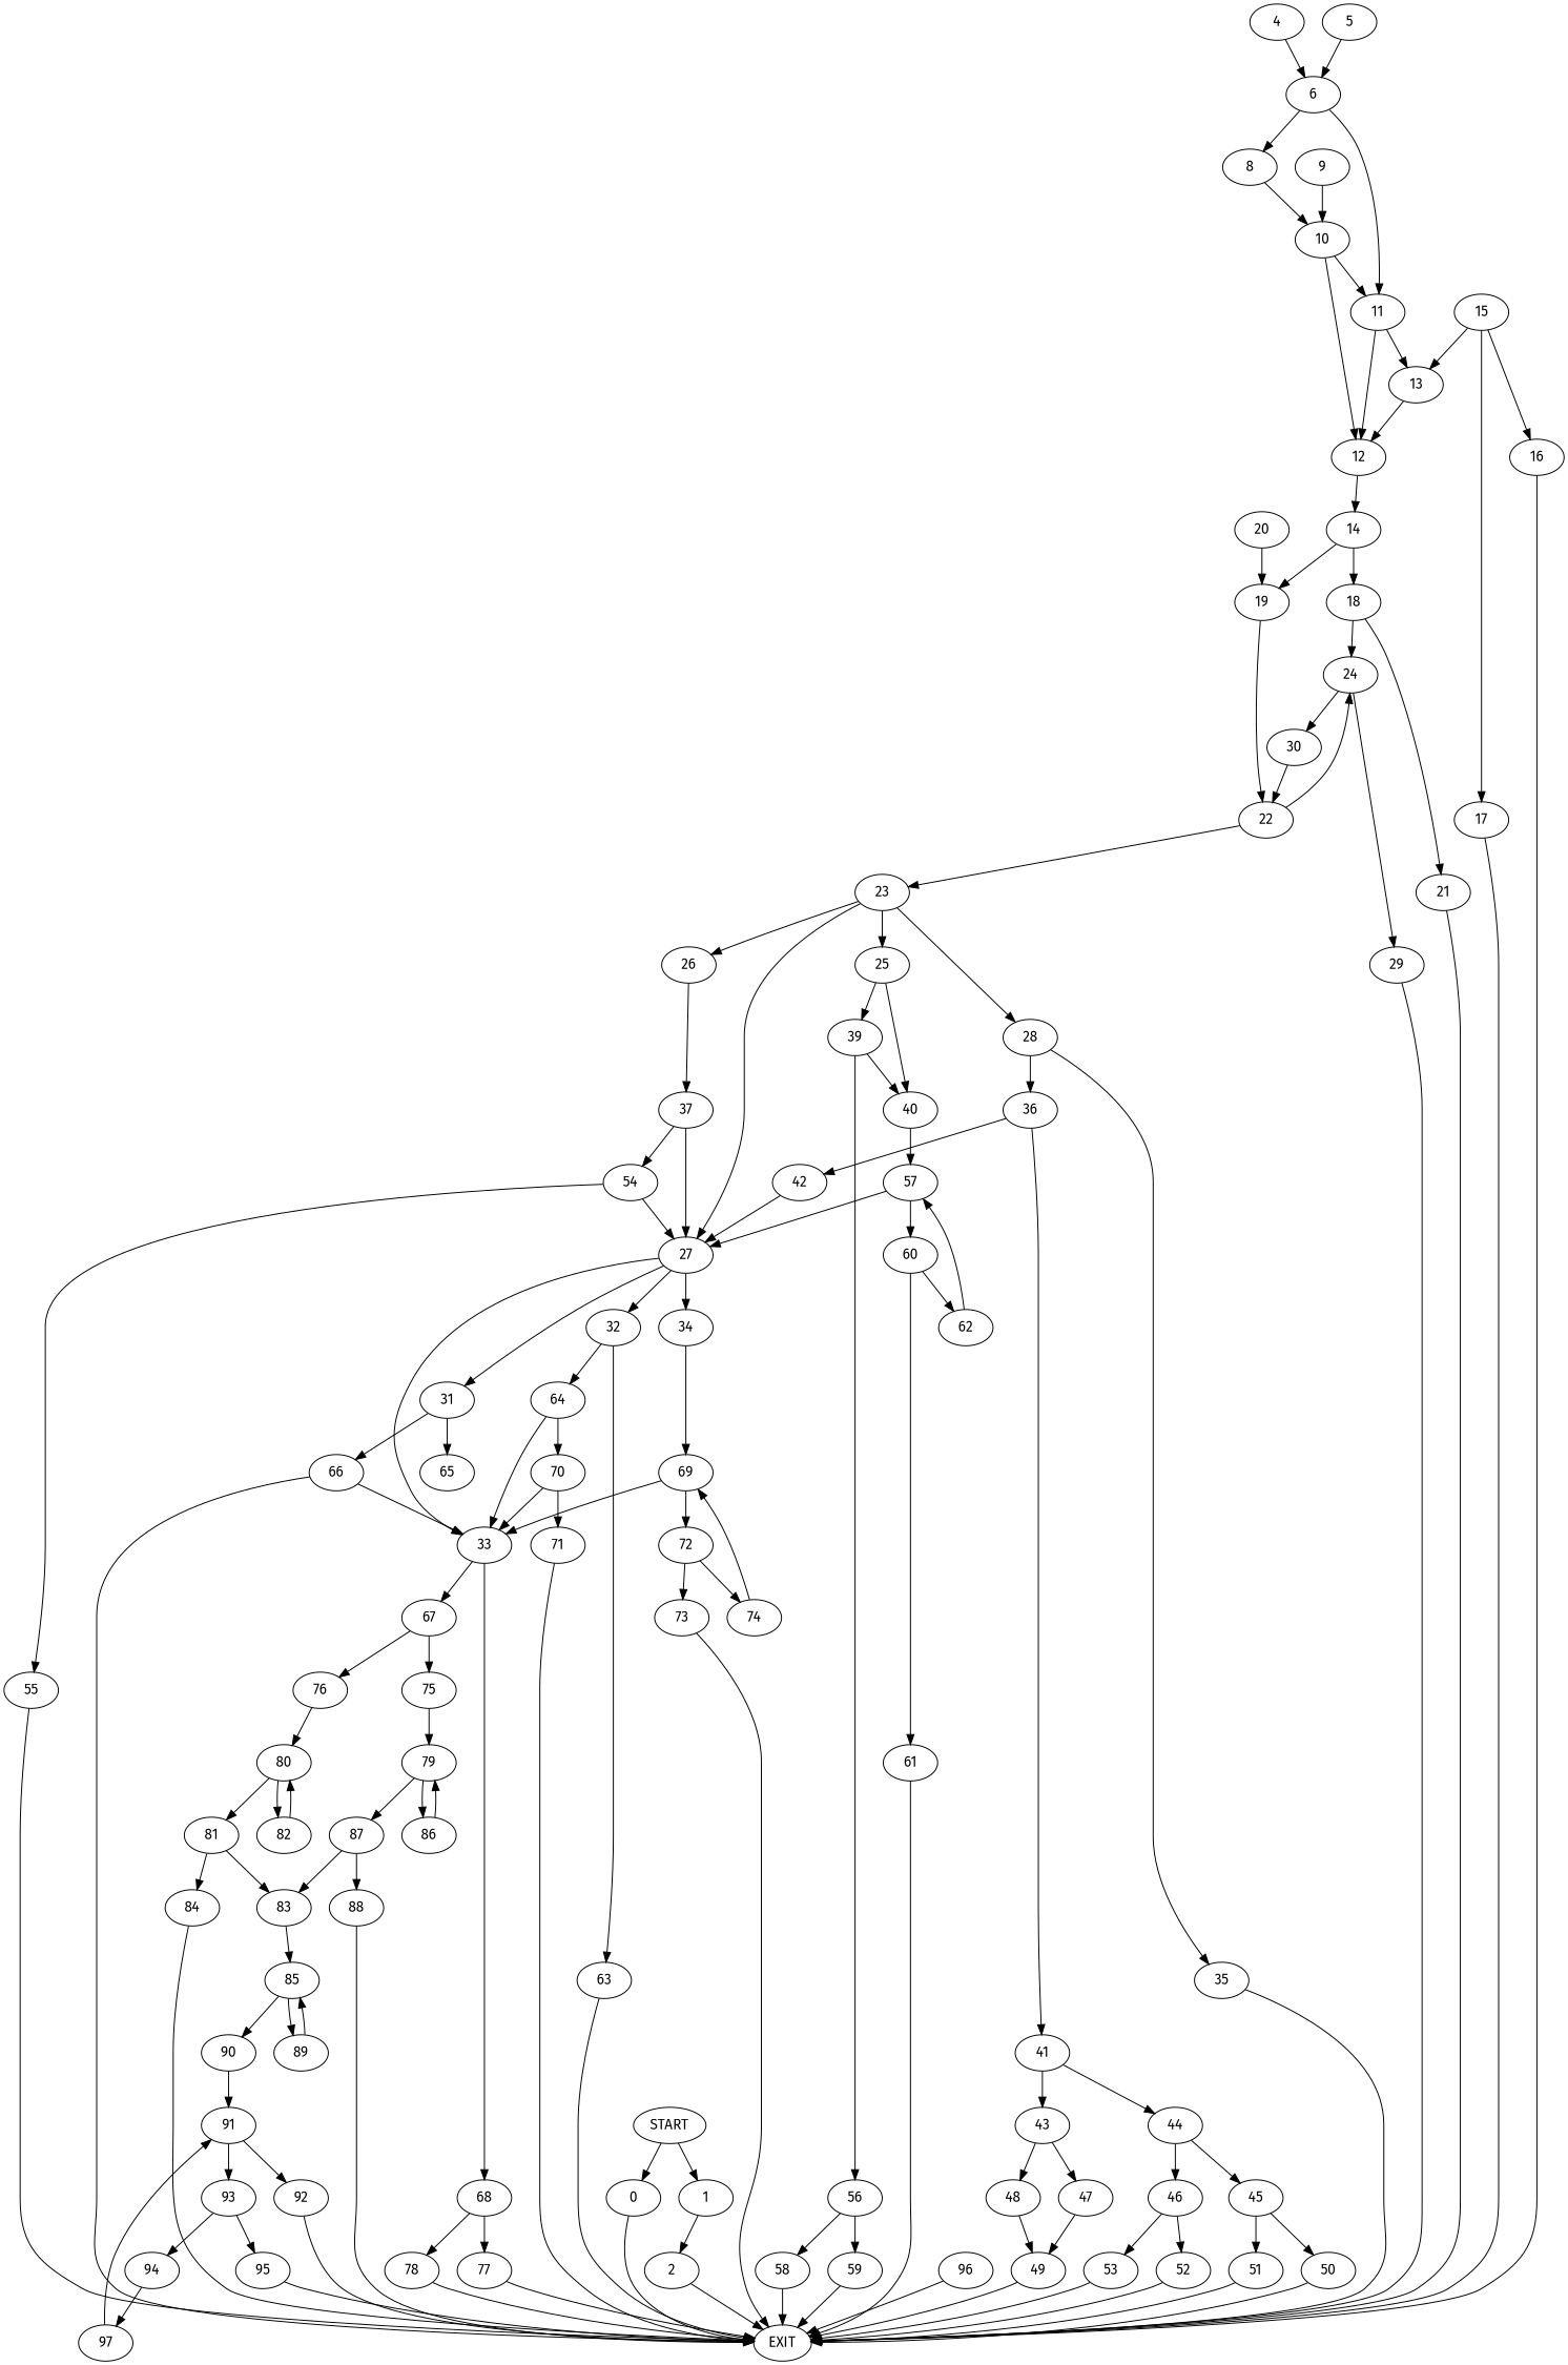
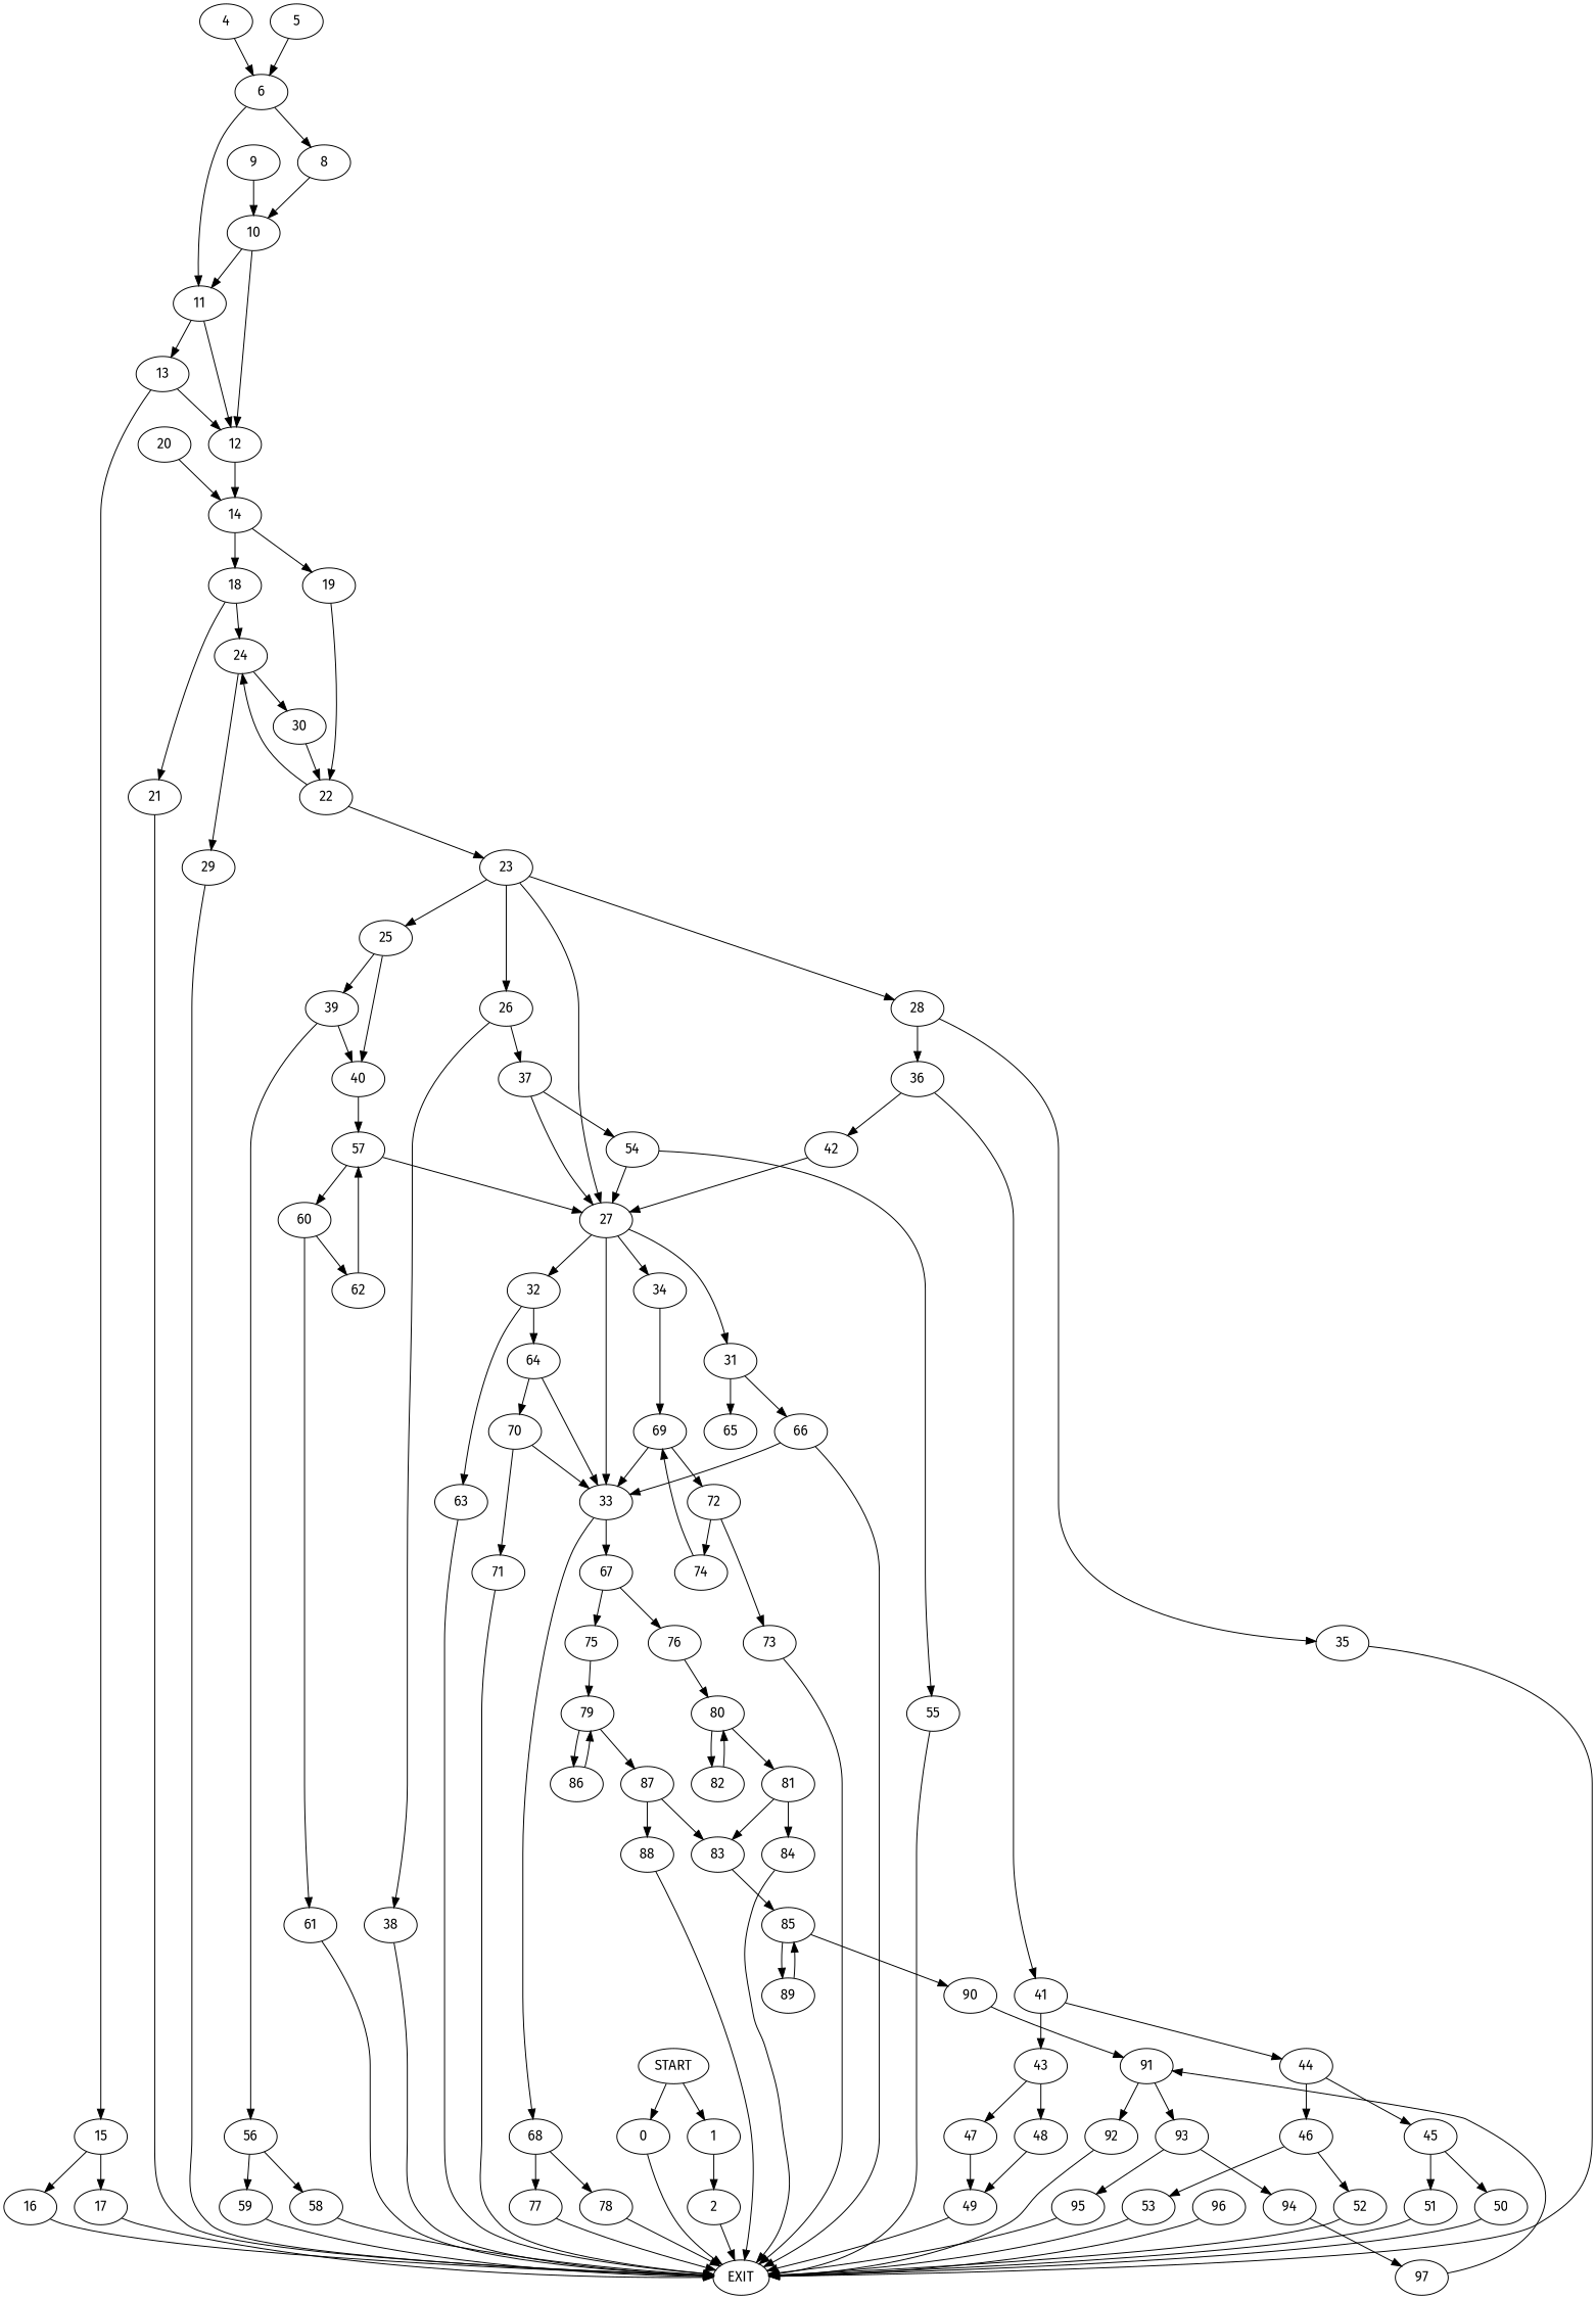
  digraph {
    fontname="Fira Sans"
    node [fontname="Fira Sans"]
    edge [fontname="Fira Sans"]
    n1 [label=START]
    1
    n3 [label=0]
    2
    n5 [label=EXIT]
    4
    6
    5
    8
    11
    10
    9
    12
    13
    14
    15
    18
    19
    16
    17
    21
    24
    22
    20
    23
    25
    26
    27
    28
    29
    30
    39
    40
    37
+   38
    31
    32
    33
    34
    35
    36
    56
    57
    54
    65
    66
    63
    64
    67
    68
    69
    41
    42
    70
    75
    76
    77
    78
    72
    43
    44
    55
    58
    59
    60
    47
    48
    45
    46
    49
    50
    51
    52
    53
    61
    62
    71
    79
    80
    73
    74
    86
    87
    81
    82
    83
    88
    84
    85
    89
    90
    91
    92
    93
    94
    95
    97
    96
    n1 -> 1
    n1 -> n3
    1 -> 2
    n3 -> n5
    2 -> n5
    4 -> 6
    6 -> 8
    6 -> 11
    5 -> 6
    8 -> 10
    11 -> 12
    11 -> 13
    10 -> 11
    10 -> 12
    9 -> 10
    12 -> 14
    13 -> 12
-   15 -> 13
+   13 -> 15
    14 -> 18
    14 -> 19
    15 -> 16
    15 -> 17
    18 -> 21
    18 -> 24
    19 -> 22
    16 -> n5
    17 -> n5
    21 -> n5
    24 -> 29
    24 -> 30
    22 -> 24
    22 -> 23
-   20 -> 19
+   20 -> 14
    23 -> 25
    23 -> 26
    23 -> 27
    23 -> 28
    25 -> 39
    25 -> 40
    26 -> 37
+   26 -> 38
    27 -> 31
    27 -> 32
    27 -> 33
    27 -> 34
    28 -> 35
    28 -> 36
    29 -> n5
    30 -> 22
    39 -> 40
    39 -> 56
    40 -> 57
    37 -> 27
    37 -> 54
+   38 -> n5
    31 -> 65
    31 -> 66
    32 -> 63
    32 -> 64
    33 -> 67
    33 -> 68
    34 -> 69
    35 -> n5
    36 -> 41
    36 -> 42
    56 -> 58
    56 -> 59
    57 -> 27
    57 -> 60
    54 -> 27
    54 -> 55
    66 -> n5
    66 -> 33
    63 -> n5
    64 -> 33
    64 -> 70
    67 -> 75
    67 -> 76
    68 -> 77
    68 -> 78
    69 -> 33
    69 -> 72
    41 -> 43
    41 -> 44
    42 -> 27
    70 -> 33
    70 -> 71
    75 -> 79
    76 -> 80
    77 -> n5
    78 -> n5
    72 -> 73
    72 -> 74
    43 -> 47
    43 -> 48
    44 -> 45
    44 -> 46
    55 -> n5
    58 -> n5
    59 -> n5
    60 -> 61
    60 -> 62
    47 -> 49
    48 -> 49
    45 -> 50
    45 -> 51
    46 -> 52
    46 -> 53
    49 -> n5
    50 -> n5
    51 -> n5
    52 -> n5
    53 -> n5
    61 -> n5
    62 -> 57
    71 -> n5
    79 -> 86
    79 -> 87
    80 -> 81
    80 -> 82
    73 -> n5
    74 -> 69
    86 -> 79
    87 -> 83
    87 -> 88
    81 -> 83
    81 -> 84
    82 -> 80
    83 -> 85
    88 -> n5
    84 -> n5
    85 -> 89
    85 -> 90
    89 -> 85
    90 -> 91
    91 -> 92
    91 -> 93
    92 -> n5
    93 -> 94
    93 -> 95
    94 -> 97
    95 -> n5
    97 -> 91
    96 -> n5
  }
